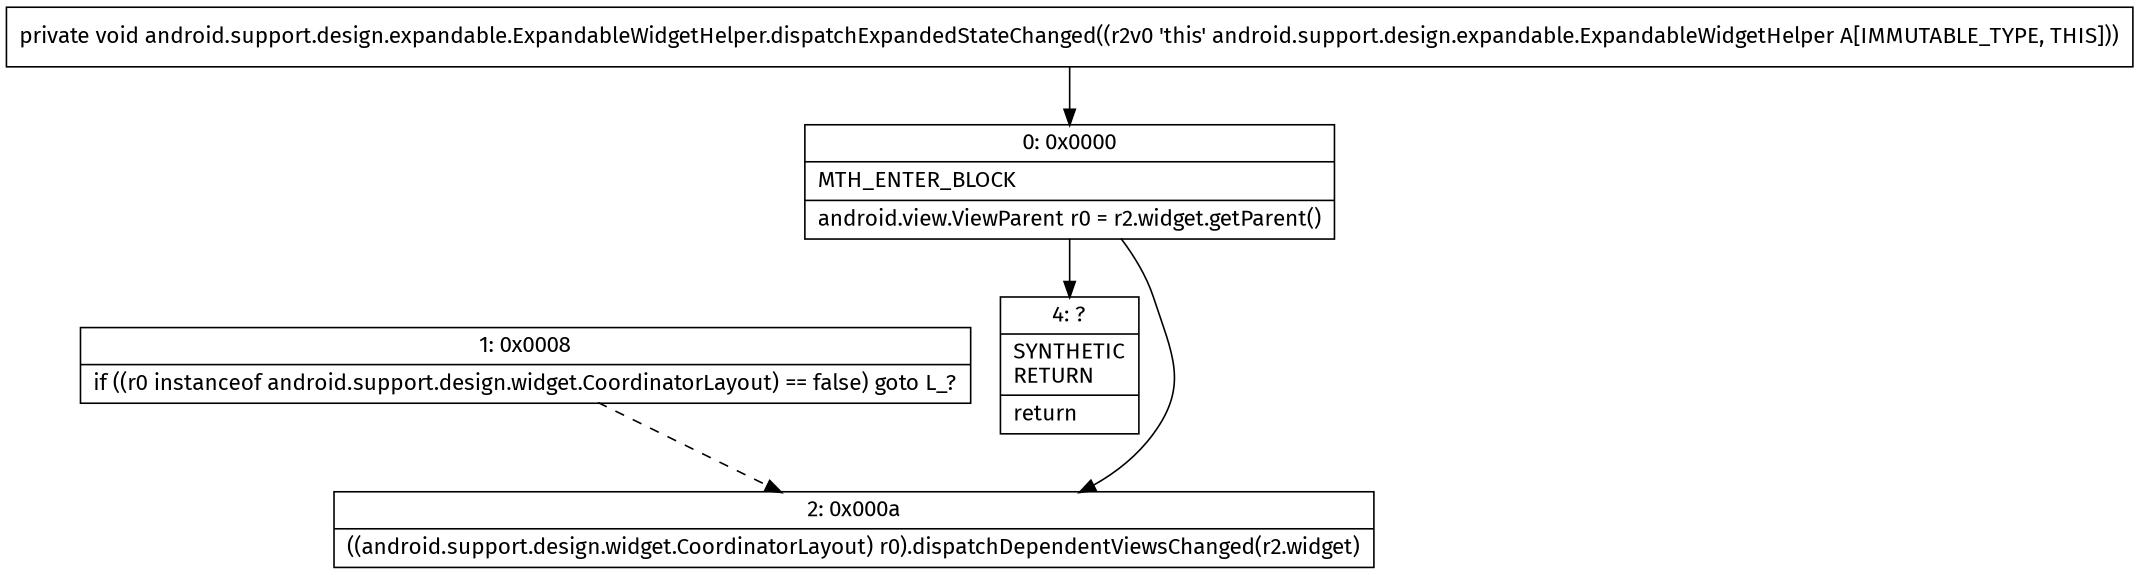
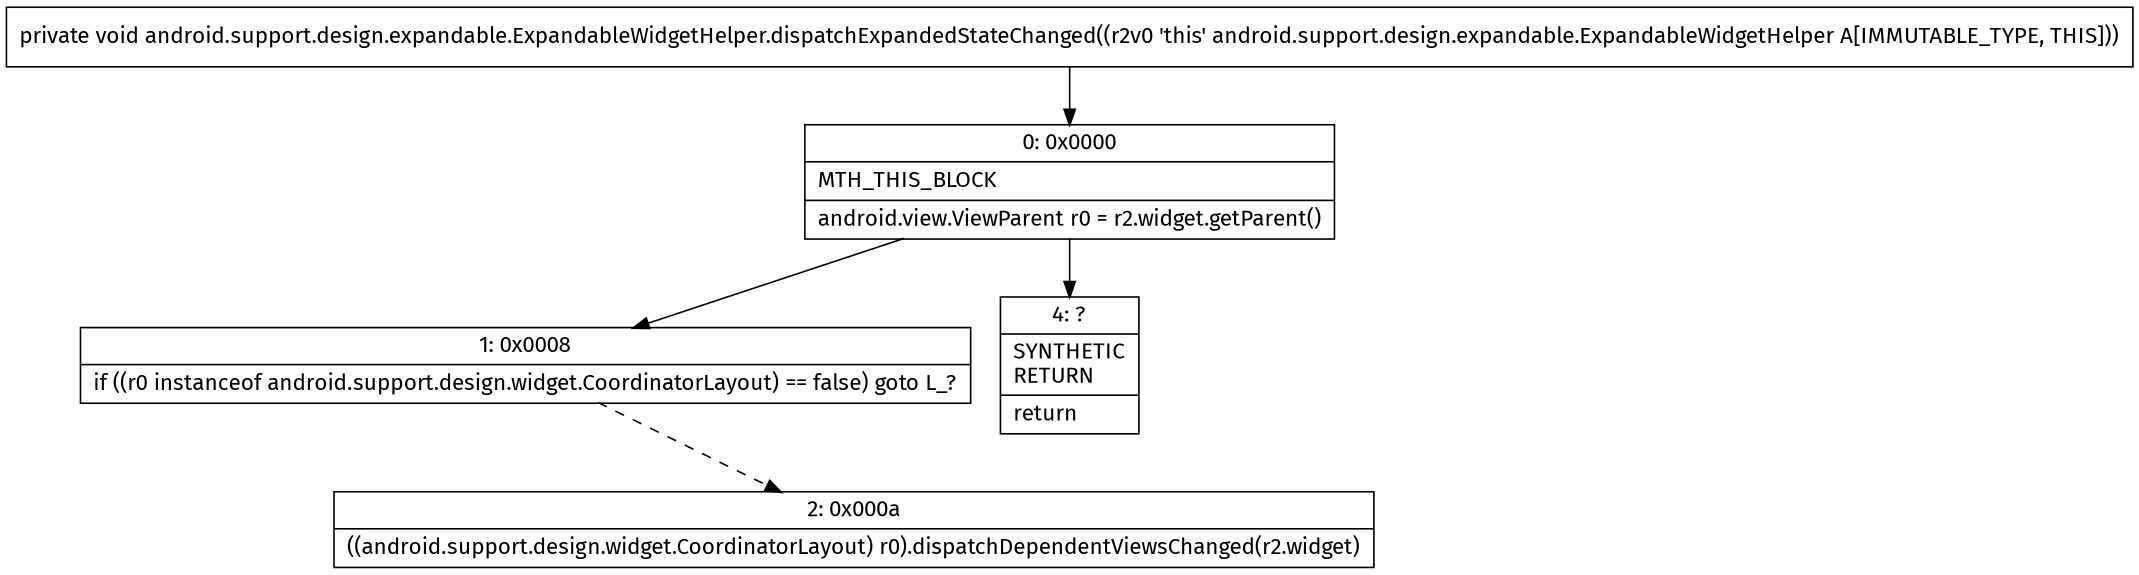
  digraph {
    fontname="Fira Sans"
    node [fontname="Fira Sans" shape=record]
    edge [fontname="Fira Sans"]
-   n1 [label="{0\:\ 0x0000|MTH_ENTER_BLOCK\l|android.view.ViewParent r0 = r2.widget.getParent()\l}"]
+   n1 [label="{0\:\ 0x0000|MTH_THIS_BLOCK\l|android.view.ViewParent r0 = r2.widget.getParent()\l}"]
    n2 [label="{1\:\ 0x0008|if ((r0 instanceof android.support.design.widget.CoordinatorLayout) == false) goto L_?\l}"]
    n3 [label="{4\:\ ?|SYNTHETIC\lRETURN\l|return\l}"]
    n4 [label="{2\:\ 0x000a|((android.support.design.widget.CoordinatorLayout) r0).dispatchDependentViewsChanged(r2.widget)\l}"]
    n5 [label="{private void android.support.design.expandable.ExpandableWidgetHelper.dispatchExpandedStateChanged((r2v0 'this' android.support.design.expandable.ExpandableWidgetHelper A[IMMUTABLE_TYPE, THIS])) }"]
-   n1 -> n4
+   n1 -> n2
    n1 -> n3
    n2 -> n4 [style=dashed]
    n5 -> n1
  }
